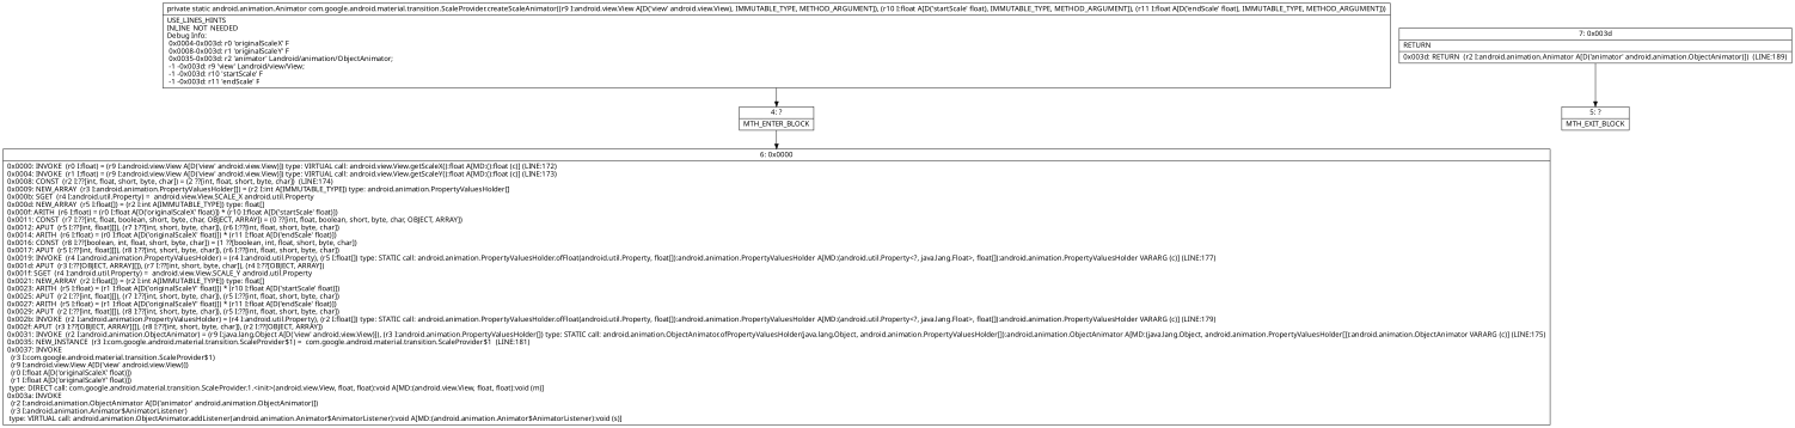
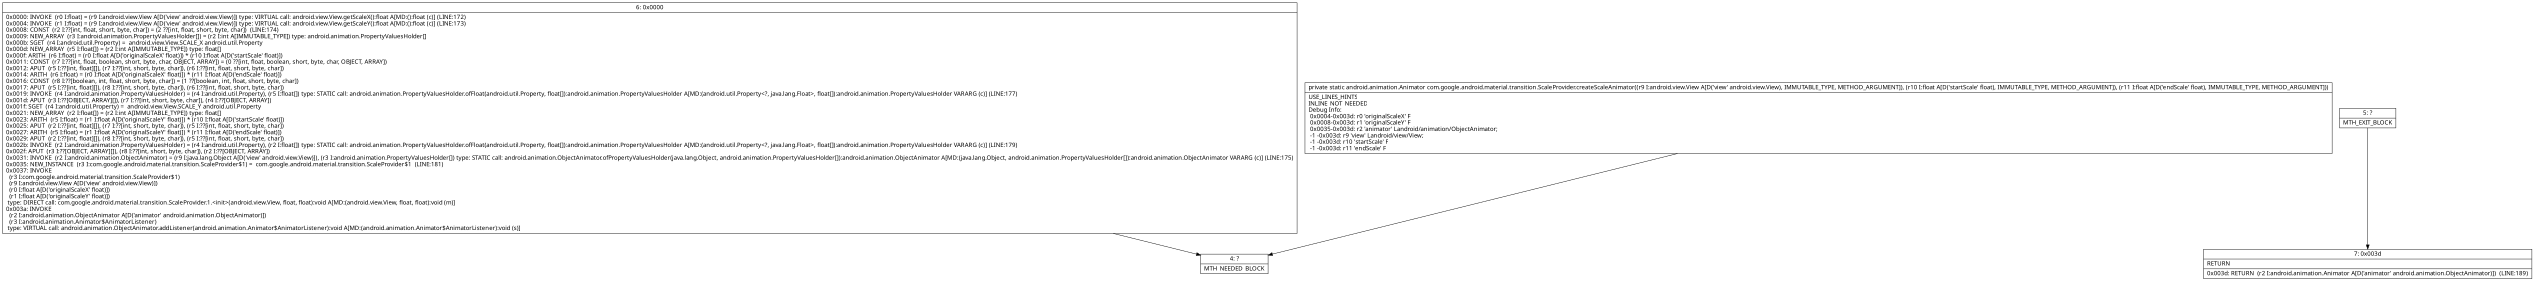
  digraph {
    fontname="Noto Sans"
    node [fontname="Noto Sans" shape=record]
    edge [fontname="Noto Sans"]
-   n1 [label="{4\:\ ?|MTH_ENTER_BLOCK\l}"]
+   n1 [label="{4\:\ ?|MTH_NEEDED_BLOCK\l}"]
    n2 [label="{6\:\ 0x0000|0x0000: INVOKE  (r0 I:float) = (r9 I:android.view.View A[D('view' android.view.View)]) type: VIRTUAL call: android.view.View.getScaleX():float A[MD:():float (c)] (LINE:172)\l0x0004: INVOKE  (r1 I:float) = (r9 I:android.view.View A[D('view' android.view.View)]) type: VIRTUAL call: android.view.View.getScaleY():float A[MD:():float (c)] (LINE:173)\l0x0008: CONST  (r2 I:??[int, float, short, byte, char]) = (2 ??[int, float, short, byte, char])  (LINE:174)\l0x0009: NEW_ARRAY  (r3 I:android.animation.PropertyValuesHolder[]) = (r2 I:int A[IMMUTABLE_TYPE]) type: android.animation.PropertyValuesHolder[] \l0x000b: SGET  (r4 I:android.util.Property) =  android.view.View.SCALE_X android.util.Property \l0x000d: NEW_ARRAY  (r5 I:float[]) = (r2 I:int A[IMMUTABLE_TYPE]) type: float[] \l0x000f: ARITH  (r6 I:float) = (r0 I:float A[D('originalScaleX' float)]) * (r10 I:float A[D('startScale' float)]) \l0x0011: CONST  (r7 I:??[int, float, boolean, short, byte, char, OBJECT, ARRAY]) = (0 ??[int, float, boolean, short, byte, char, OBJECT, ARRAY]) \l0x0012: APUT  (r5 I:??[int, float][]), (r7 I:??[int, short, byte, char]), (r6 I:??[int, float, short, byte, char]) \l0x0014: ARITH  (r6 I:float) = (r0 I:float A[D('originalScaleX' float)]) * (r11 I:float A[D('endScale' float)]) \l0x0016: CONST  (r8 I:??[boolean, int, float, short, byte, char]) = (1 ??[boolean, int, float, short, byte, char]) \l0x0017: APUT  (r5 I:??[int, float][]), (r8 I:??[int, short, byte, char]), (r6 I:??[int, float, short, byte, char]) \l0x0019: INVOKE  (r4 I:android.animation.PropertyValuesHolder) = (r4 I:android.util.Property), (r5 I:float[]) type: STATIC call: android.animation.PropertyValuesHolder.ofFloat(android.util.Property, float[]):android.animation.PropertyValuesHolder A[MD:(android.util.Property\<?, java.lang.Float\>, float[]):android.animation.PropertyValuesHolder VARARG (c)] (LINE:177)\l0x001d: APUT  (r3 I:??[OBJECT, ARRAY][]), (r7 I:??[int, short, byte, char]), (r4 I:??[OBJECT, ARRAY]) \l0x001f: SGET  (r4 I:android.util.Property) =  android.view.View.SCALE_Y android.util.Property \l0x0021: NEW_ARRAY  (r2 I:float[]) = (r2 I:int A[IMMUTABLE_TYPE]) type: float[] \l0x0023: ARITH  (r5 I:float) = (r1 I:float A[D('originalScaleY' float)]) * (r10 I:float A[D('startScale' float)]) \l0x0025: APUT  (r2 I:??[int, float][]), (r7 I:??[int, short, byte, char]), (r5 I:??[int, float, short, byte, char]) \l0x0027: ARITH  (r5 I:float) = (r1 I:float A[D('originalScaleY' float)]) * (r11 I:float A[D('endScale' float)]) \l0x0029: APUT  (r2 I:??[int, float][]), (r8 I:??[int, short, byte, char]), (r5 I:??[int, float, short, byte, char]) \l0x002b: INVOKE  (r2 I:android.animation.PropertyValuesHolder) = (r4 I:android.util.Property), (r2 I:float[]) type: STATIC call: android.animation.PropertyValuesHolder.ofFloat(android.util.Property, float[]):android.animation.PropertyValuesHolder A[MD:(android.util.Property\<?, java.lang.Float\>, float[]):android.animation.PropertyValuesHolder VARARG (c)] (LINE:179)\l0x002f: APUT  (r3 I:??[OBJECT, ARRAY][]), (r8 I:??[int, short, byte, char]), (r2 I:??[OBJECT, ARRAY]) \l0x0031: INVOKE  (r2 I:android.animation.ObjectAnimator) = (r9 I:java.lang.Object A[D('view' android.view.View)]), (r3 I:android.animation.PropertyValuesHolder[]) type: STATIC call: android.animation.ObjectAnimator.ofPropertyValuesHolder(java.lang.Object, android.animation.PropertyValuesHolder[]):android.animation.ObjectAnimator A[MD:(java.lang.Object, android.animation.PropertyValuesHolder[]):android.animation.ObjectAnimator VARARG (c)] (LINE:175)\l0x0035: NEW_INSTANCE  (r3 I:com.google.android.material.transition.ScaleProvider$1) =  com.google.android.material.transition.ScaleProvider$1  (LINE:181)\l0x0037: INVOKE  \l  (r3 I:com.google.android.material.transition.ScaleProvider$1)\l  (r9 I:android.view.View A[D('view' android.view.View)])\l  (r0 I:float A[D('originalScaleX' float)])\l  (r1 I:float A[D('originalScaleY' float)])\l type: DIRECT call: com.google.android.material.transition.ScaleProvider.1.\<init\>(android.view.View, float, float):void A[MD:(android.view.View, float, float):void (m)]\l0x003a: INVOKE  \l  (r2 I:android.animation.ObjectAnimator A[D('animator' android.animation.ObjectAnimator)])\l  (r3 I:android.animation.Animator$AnimatorListener)\l type: VIRTUAL call: android.animation.ObjectAnimator.addListener(android.animation.Animator$AnimatorListener):void A[MD:(android.animation.Animator$AnimatorListener):void (s)]\l}"]
    n3 [label="{7\:\ 0x003d|RETURN\l|0x003d: RETURN  (r2 I:android.animation.Animator A[D('animator' android.animation.ObjectAnimator)])  (LINE:189)\l}"]
    n4 [label="{5\:\ ?|MTH_EXIT_BLOCK\l}"]
    n5 [label="{private static android.animation.Animator com.google.android.material.transition.ScaleProvider.createScaleAnimator((r9 I:android.view.View A[D('view' android.view.View), IMMUTABLE_TYPE, METHOD_ARGUMENT]), (r10 I:float A[D('startScale' float), IMMUTABLE_TYPE, METHOD_ARGUMENT]), (r11 I:float A[D('endScale' float), IMMUTABLE_TYPE, METHOD_ARGUMENT]))  | USE_LINES_HINTS\lINLINE_NOT_NEEDED\lDebug Info:\l  0x0004\-0x003d: r0 'originalScaleX' F\l  0x0008\-0x003d: r1 'originalScaleY' F\l  0x0035\-0x003d: r2 'animator' Landroid\/animation\/ObjectAnimator;\l  \-1 \-0x003d: r9 'view' Landroid\/view\/View;\l  \-1 \-0x003d: r10 'startScale' F\l  \-1 \-0x003d: r11 'endScale' F\l}"]
-   n1 -> n2
-   n3 -> n4
+   n2 -> n1
+   n4 -> n3
    n5 -> n1
  }
